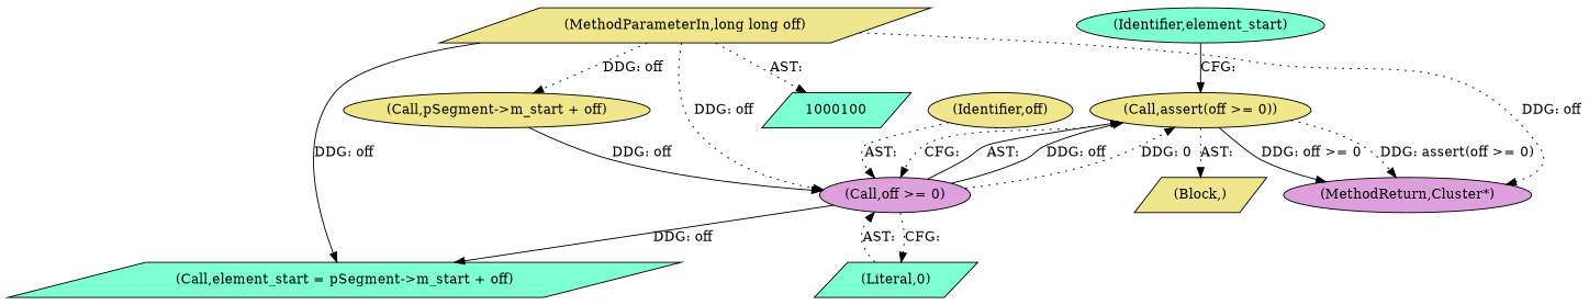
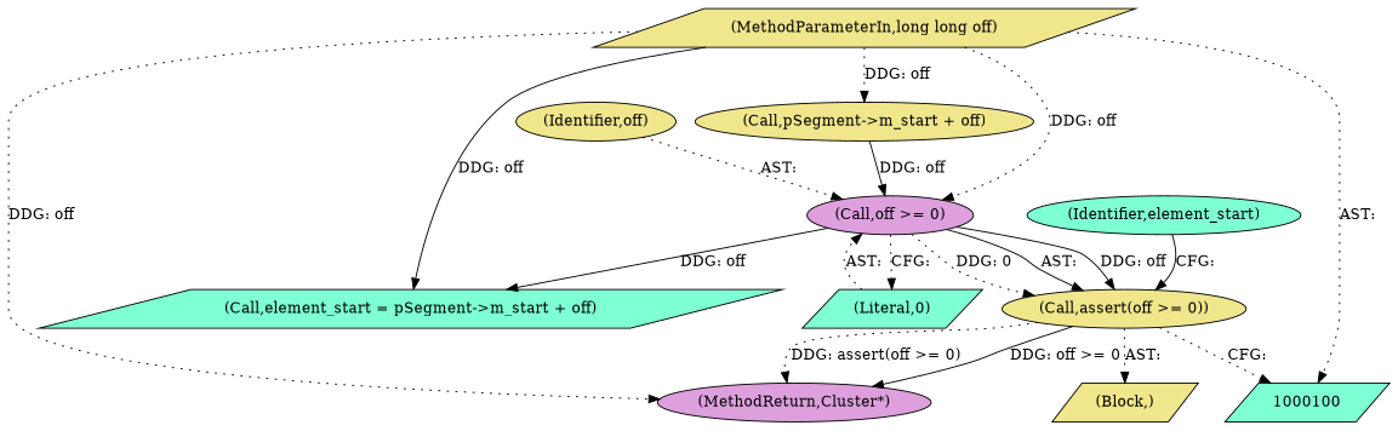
  digraph {
    node [fillcolor=khaki shape=ellipse style=filled]
    edge [style=dotted]
    n1 [label="(Call,assert(off >= 0))"]
    n2 [fillcolor=plum label="(Call,off >= 0)"]
    n3 [label="(Block,)" shape=parallelogram]
    n4 [fillcolor=plum label="(MethodReturn,Cluster*)"]
    n5 [fillcolor=aquamarine label="(Literal,0)" shape=parallelogram]
    n6 [fillcolor=aquamarine label="(Call,element_start = pSegment->m_start + off)" shape=parallelogram]
    n7 [label="(Call,pSegment->m_start + off)"]
    n8 [label="(MethodParameterIn,long long off)" shape=parallelogram]
    1000100 [fillcolor=aquamarine shape=parallelogram]
    n10 [label="(Identifier,off)"]
    n11 [fillcolor=aquamarine label="(Identifier,element_start)"]
-   n1 -> n2 [label="CFG: "]
+   n1 -> 1000100 [label="CFG: "]
    n1 -> n3 [label="AST: "]
    n1 -> n4 [label="DDG: off >= 0" style=solid]
    n1 -> n4 [label="DDG: assert(off >= 0)"]
    n2 -> n1 [label="AST: " style=solid]
    n2 -> n1 [label="DDG: off" style=solid]
    n2 -> n1 [label="DDG: 0"]
    n2 -> n5 [label="CFG: "]
    n2 -> n6 [label="DDG: off" style=solid]
    n5 -> n2 [label="AST: "]
    n7 -> n2 [label="DDG: off" style=solid]
    n8 -> n2 [label="DDG: off"]
    n8 -> n4 [label="DDG: off"]
    n8 -> n6 [label="DDG: off" style=solid]
    n8 -> n7 [label="DDG: off"]
    n8 -> 1000100 [label="AST: "]
    n10 -> n2 [label="AST: "]
    n11 -> n1 [label="CFG: " style=solid]
  }
